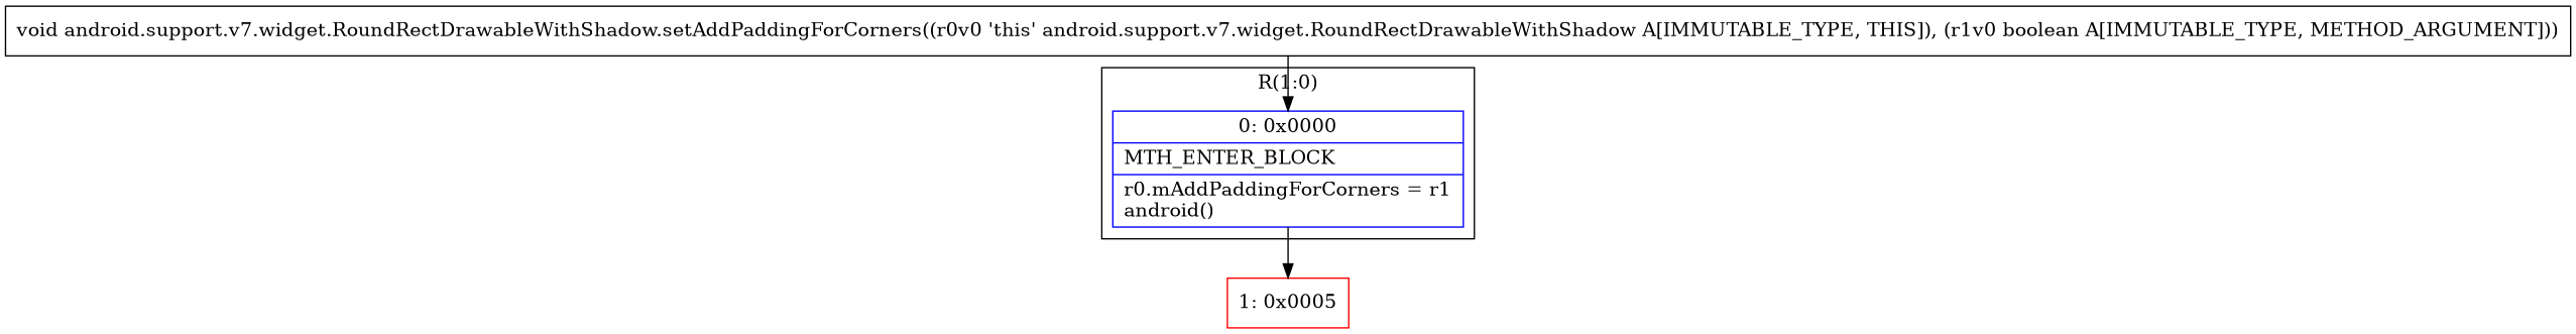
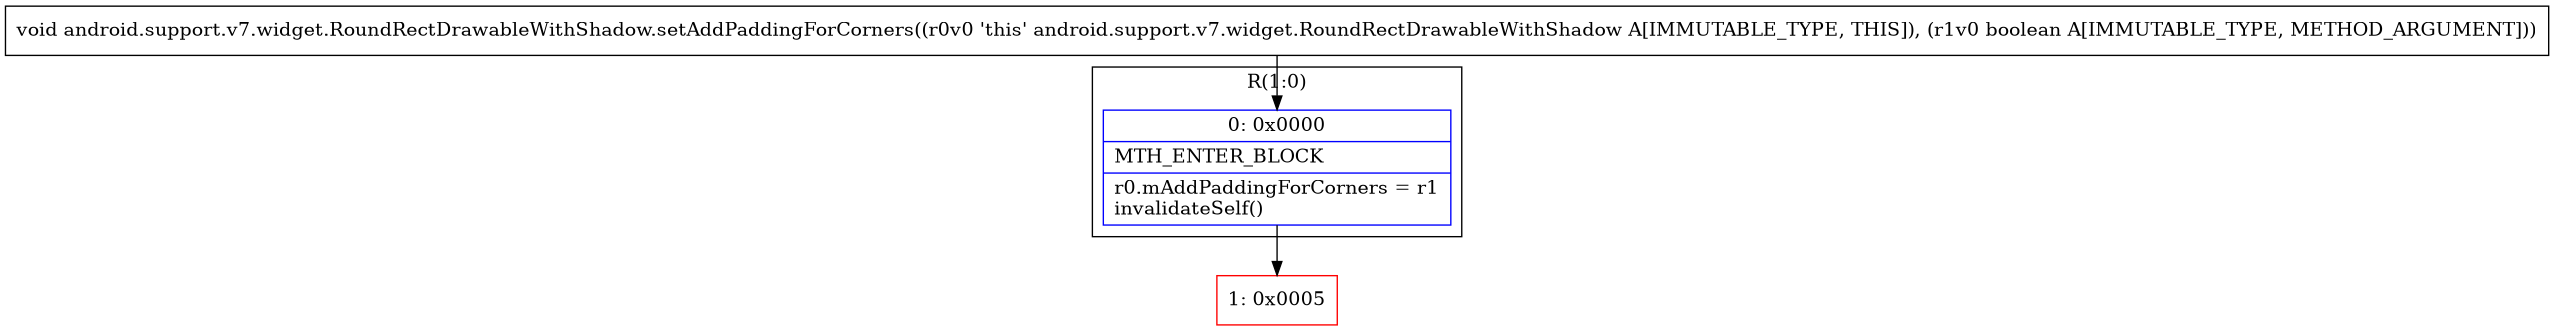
  digraph {
    node [shape=record]
-   n1 [color=blue label="{0\:\ 0x0000|MTH_ENTER_BLOCK\l|r0.mAddPaddingForCorners = r1\landroid()\l}"]
+   n1 [color=blue label="{0\:\ 0x0000|MTH_ENTER_BLOCK\l|r0.mAddPaddingForCorners = r1\linvalidateSelf()\l}"]
    n2 [color=red label="{1\:\ 0x0005}"]
    n3 [label="{void android.support.v7.widget.RoundRectDrawableWithShadow.setAddPaddingForCorners((r0v0 'this' android.support.v7.widget.RoundRectDrawableWithShadow A[IMMUTABLE_TYPE, THIS]), (r1v0 boolean A[IMMUTABLE_TYPE, METHOD_ARGUMENT])) }"]
    subgraph cluster_1 {
      label="R(1:0)"
      n1
    }
    n1 -> n2
    n3 -> n1
  }
